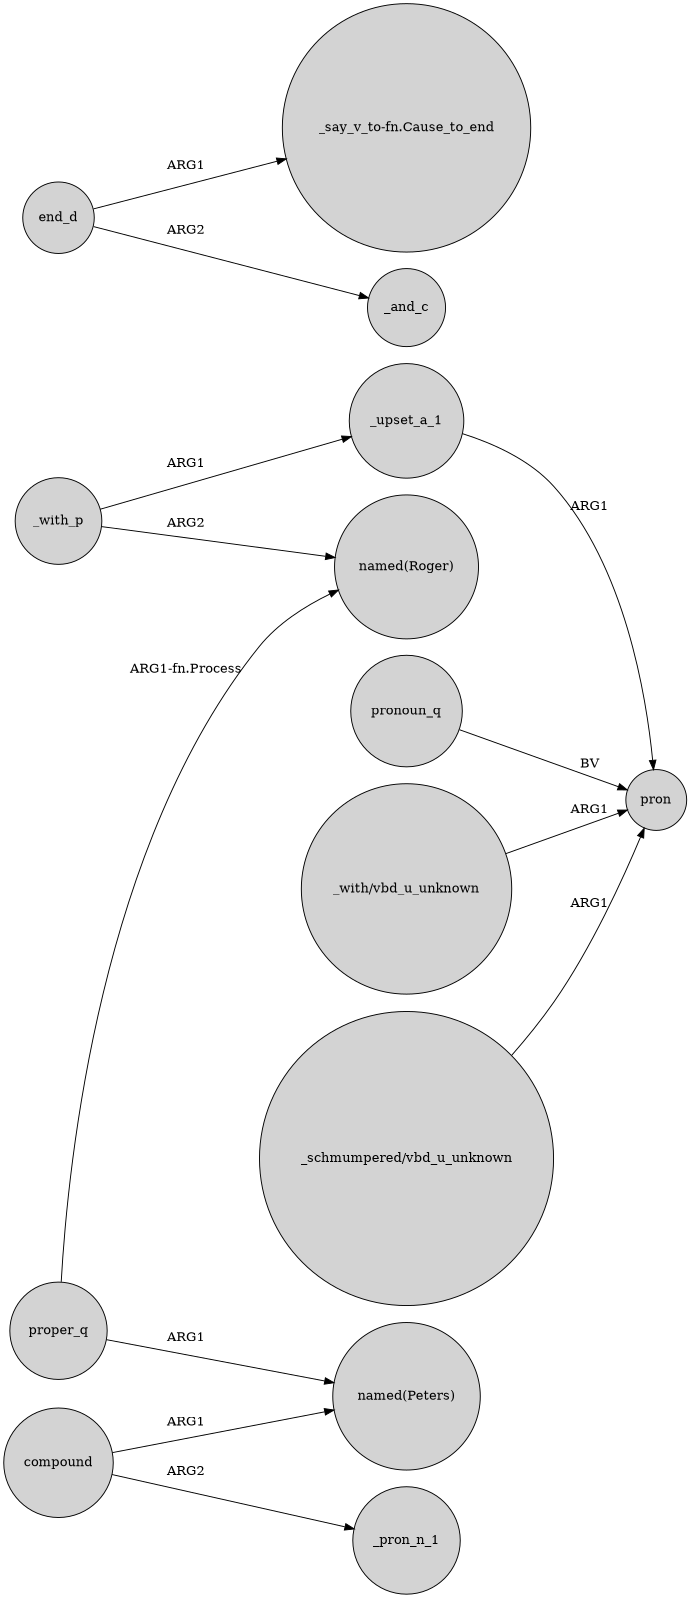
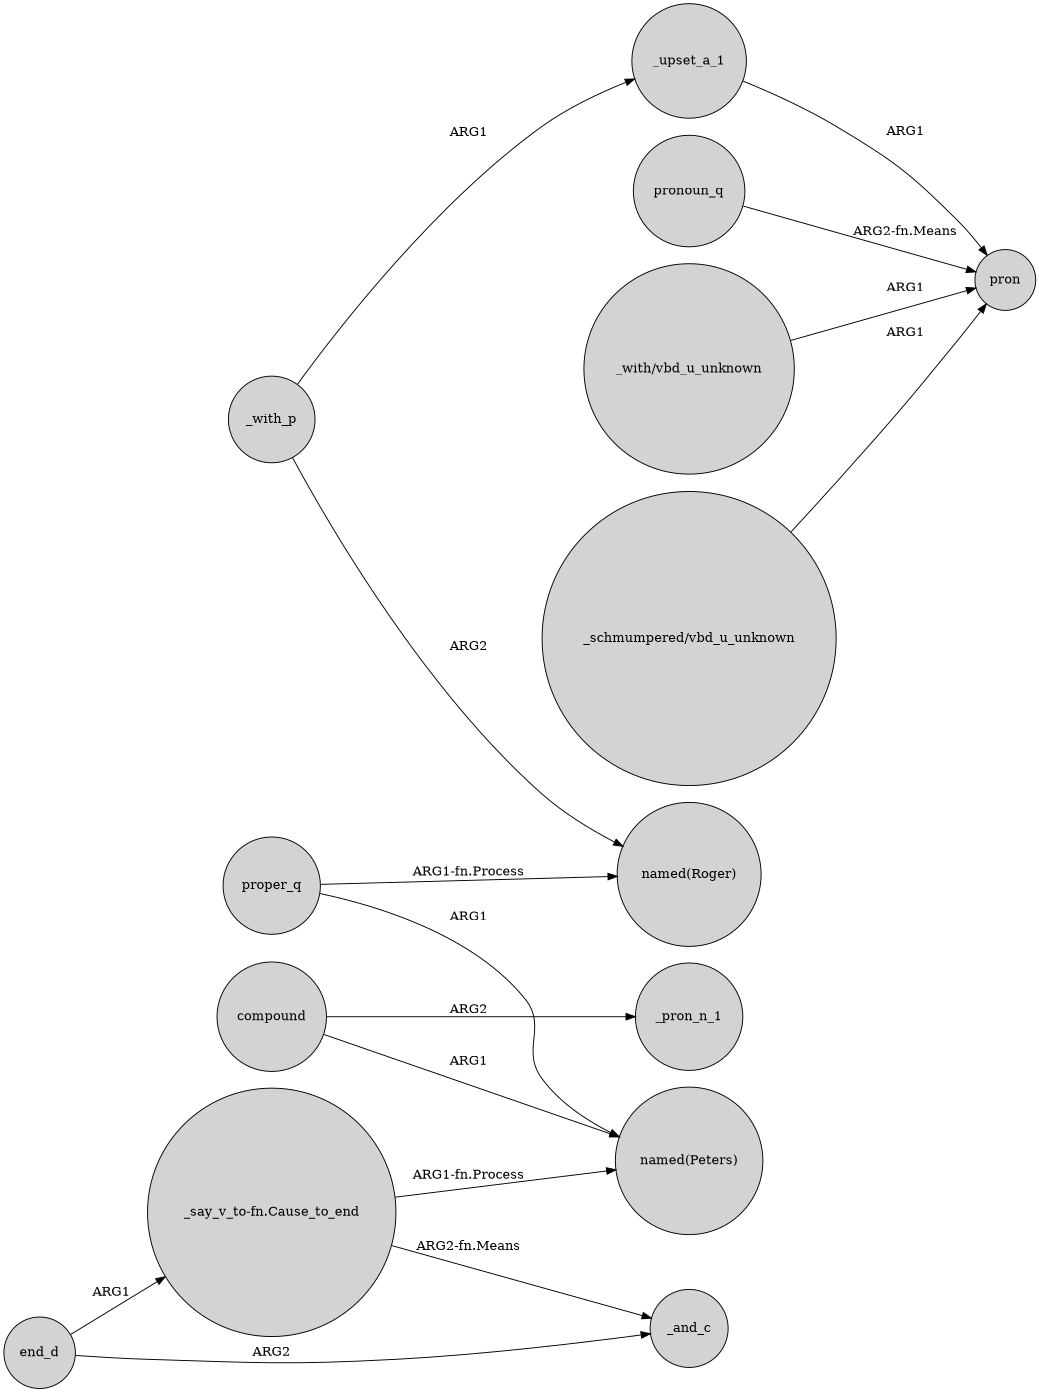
  digraph {
    rankdir=LR
    node [shape=circle style=filled]
    _with_p
    _upset_a_1
    "named(Roger)"
    pron
    n5 [label=_pron_n_1]
    compound
    "named(Peters)"
    "_say_v_to-fn.Cause_to_end"
    _and_c
    proper_q
    n11 [label=end_d]
    pronoun_q
    n13 [label="_with/vbd_u_unknown"]
    "_schmumpered/vbd_u_unknown"
    _with_p -> _upset_a_1 [label=ARG1]
    _with_p -> "named(Roger)" [label=ARG2]
    _upset_a_1 -> pron [label=ARG1]
    compound -> n5 [label=ARG2]
    compound -> "named(Peters)" [label=ARG1]
+   "_say_v_to-fn.Cause_to_end" -> "named(Peters)" [label="ARG1-fn.Process"]
+   "_say_v_to-fn.Cause_to_end" -> _and_c [label="ARG2-fn.Means"]
    proper_q -> "named(Roger)" [label="ARG1-fn.Process"]
    proper_q -> "named(Peters)" [label=ARG1]
    n11 -> "_say_v_to-fn.Cause_to_end" [label=ARG1]
    n11 -> _and_c [label=ARG2]
-   pronoun_q -> pron [label=BV]
+   pronoun_q -> pron [label="ARG2-fn.Means"]
    n13 -> pron [label=ARG1]
    "_schmumpered/vbd_u_unknown" -> pron [label=ARG1]
  }
